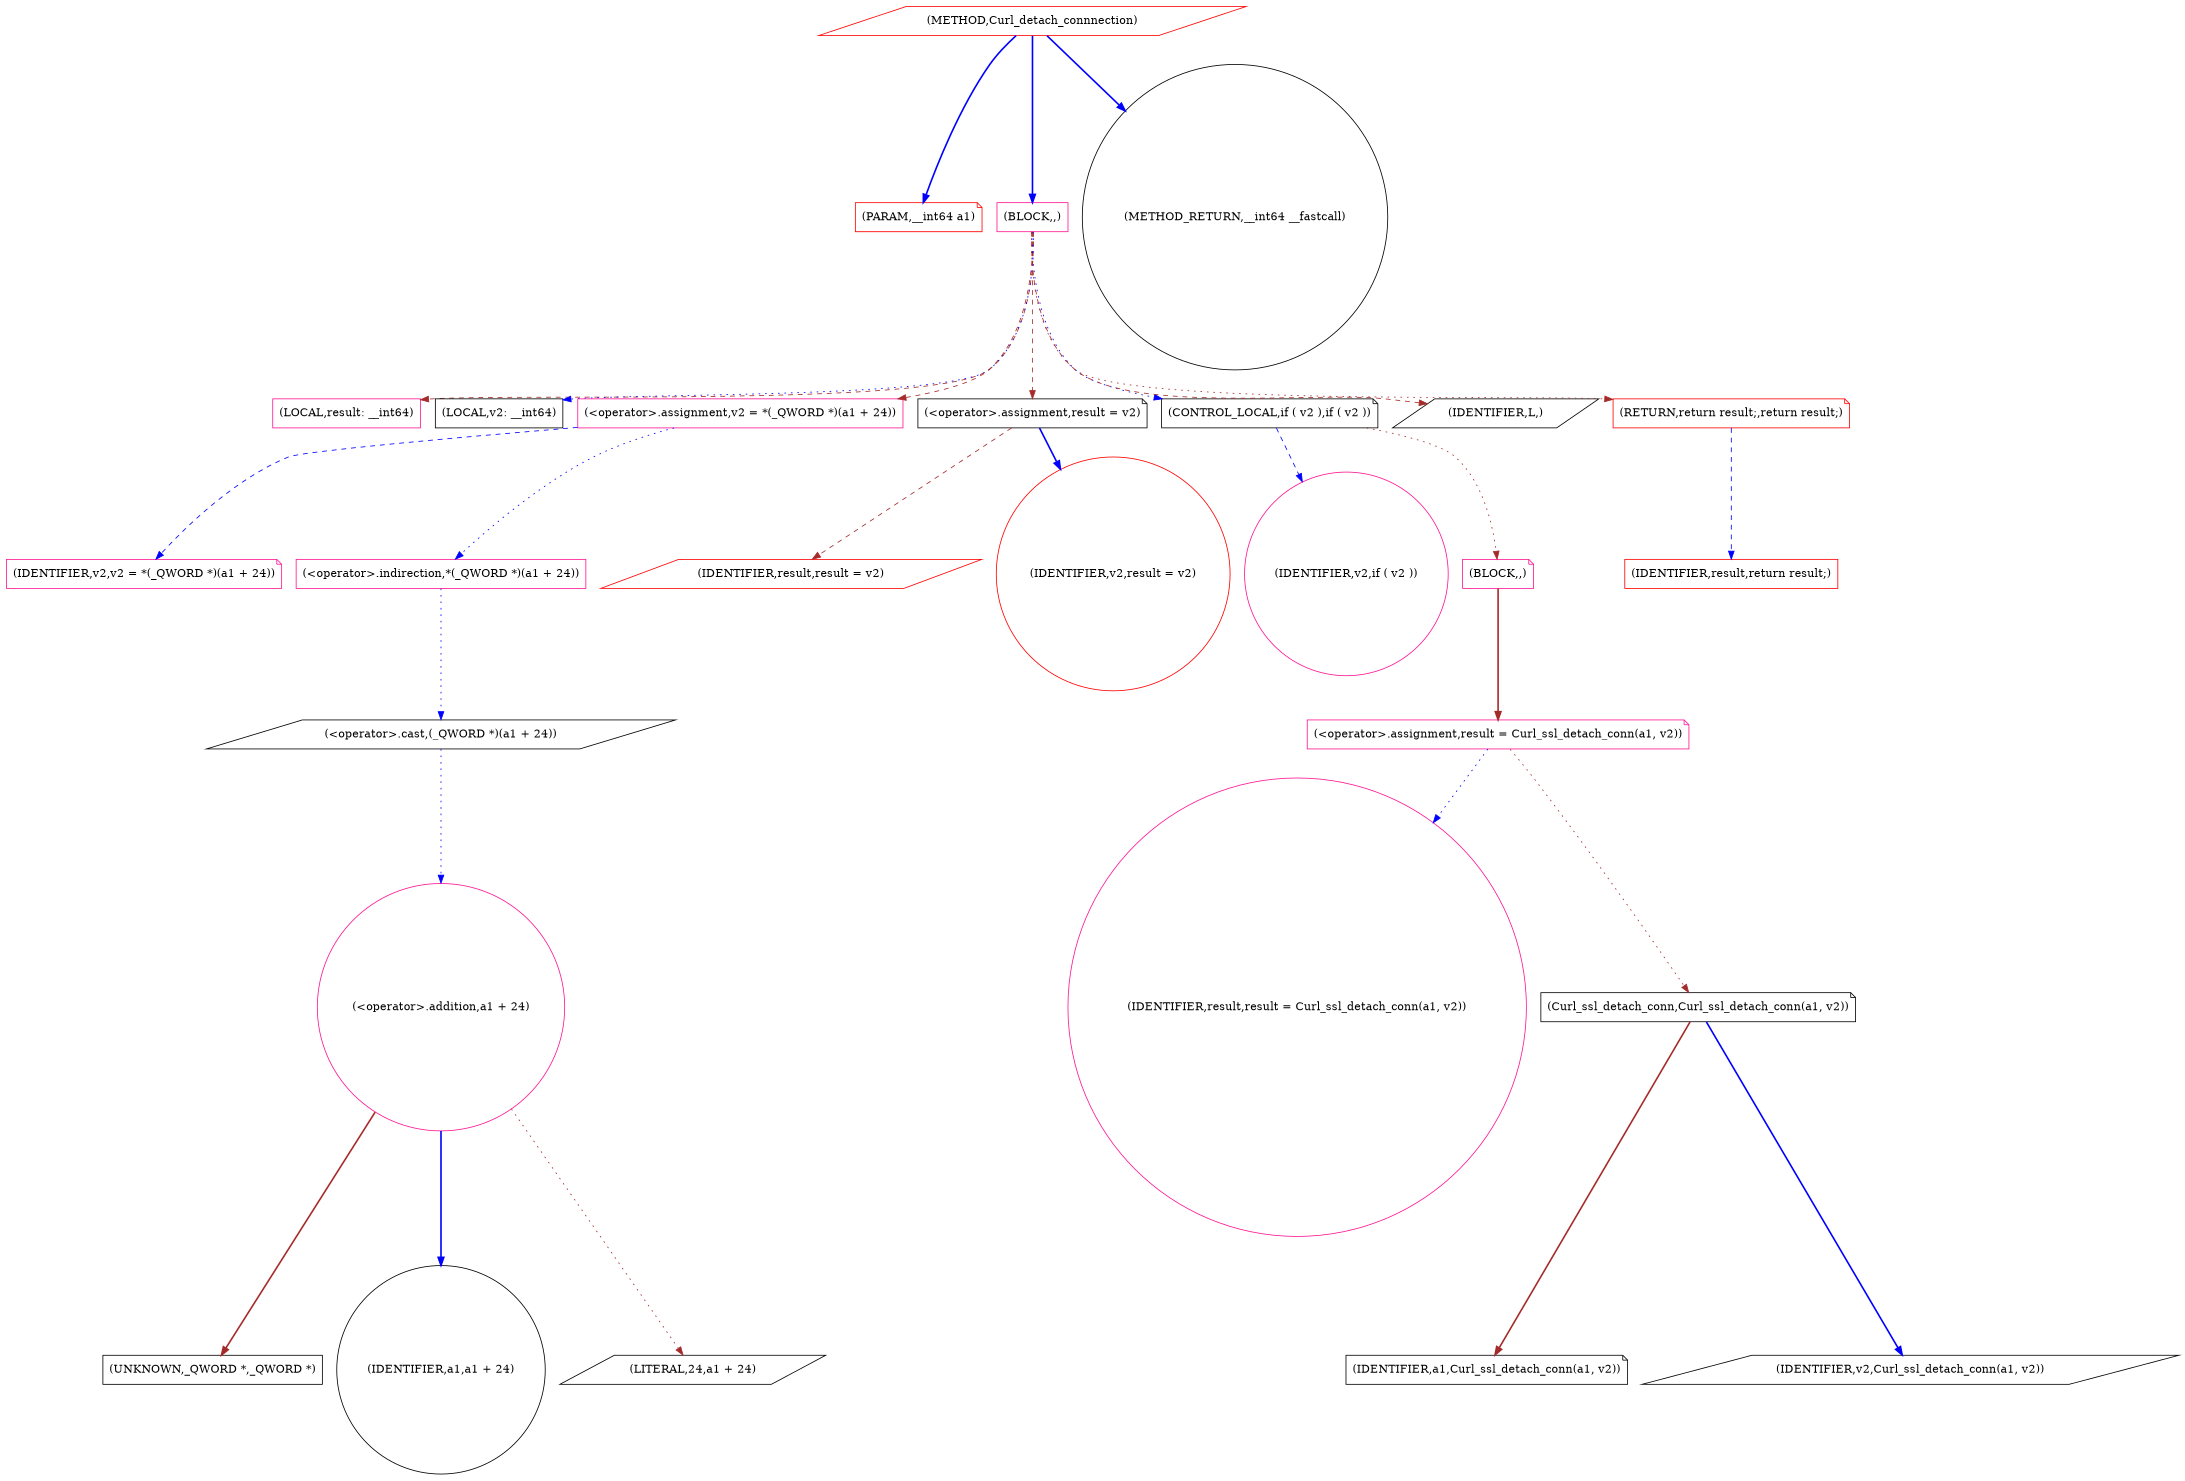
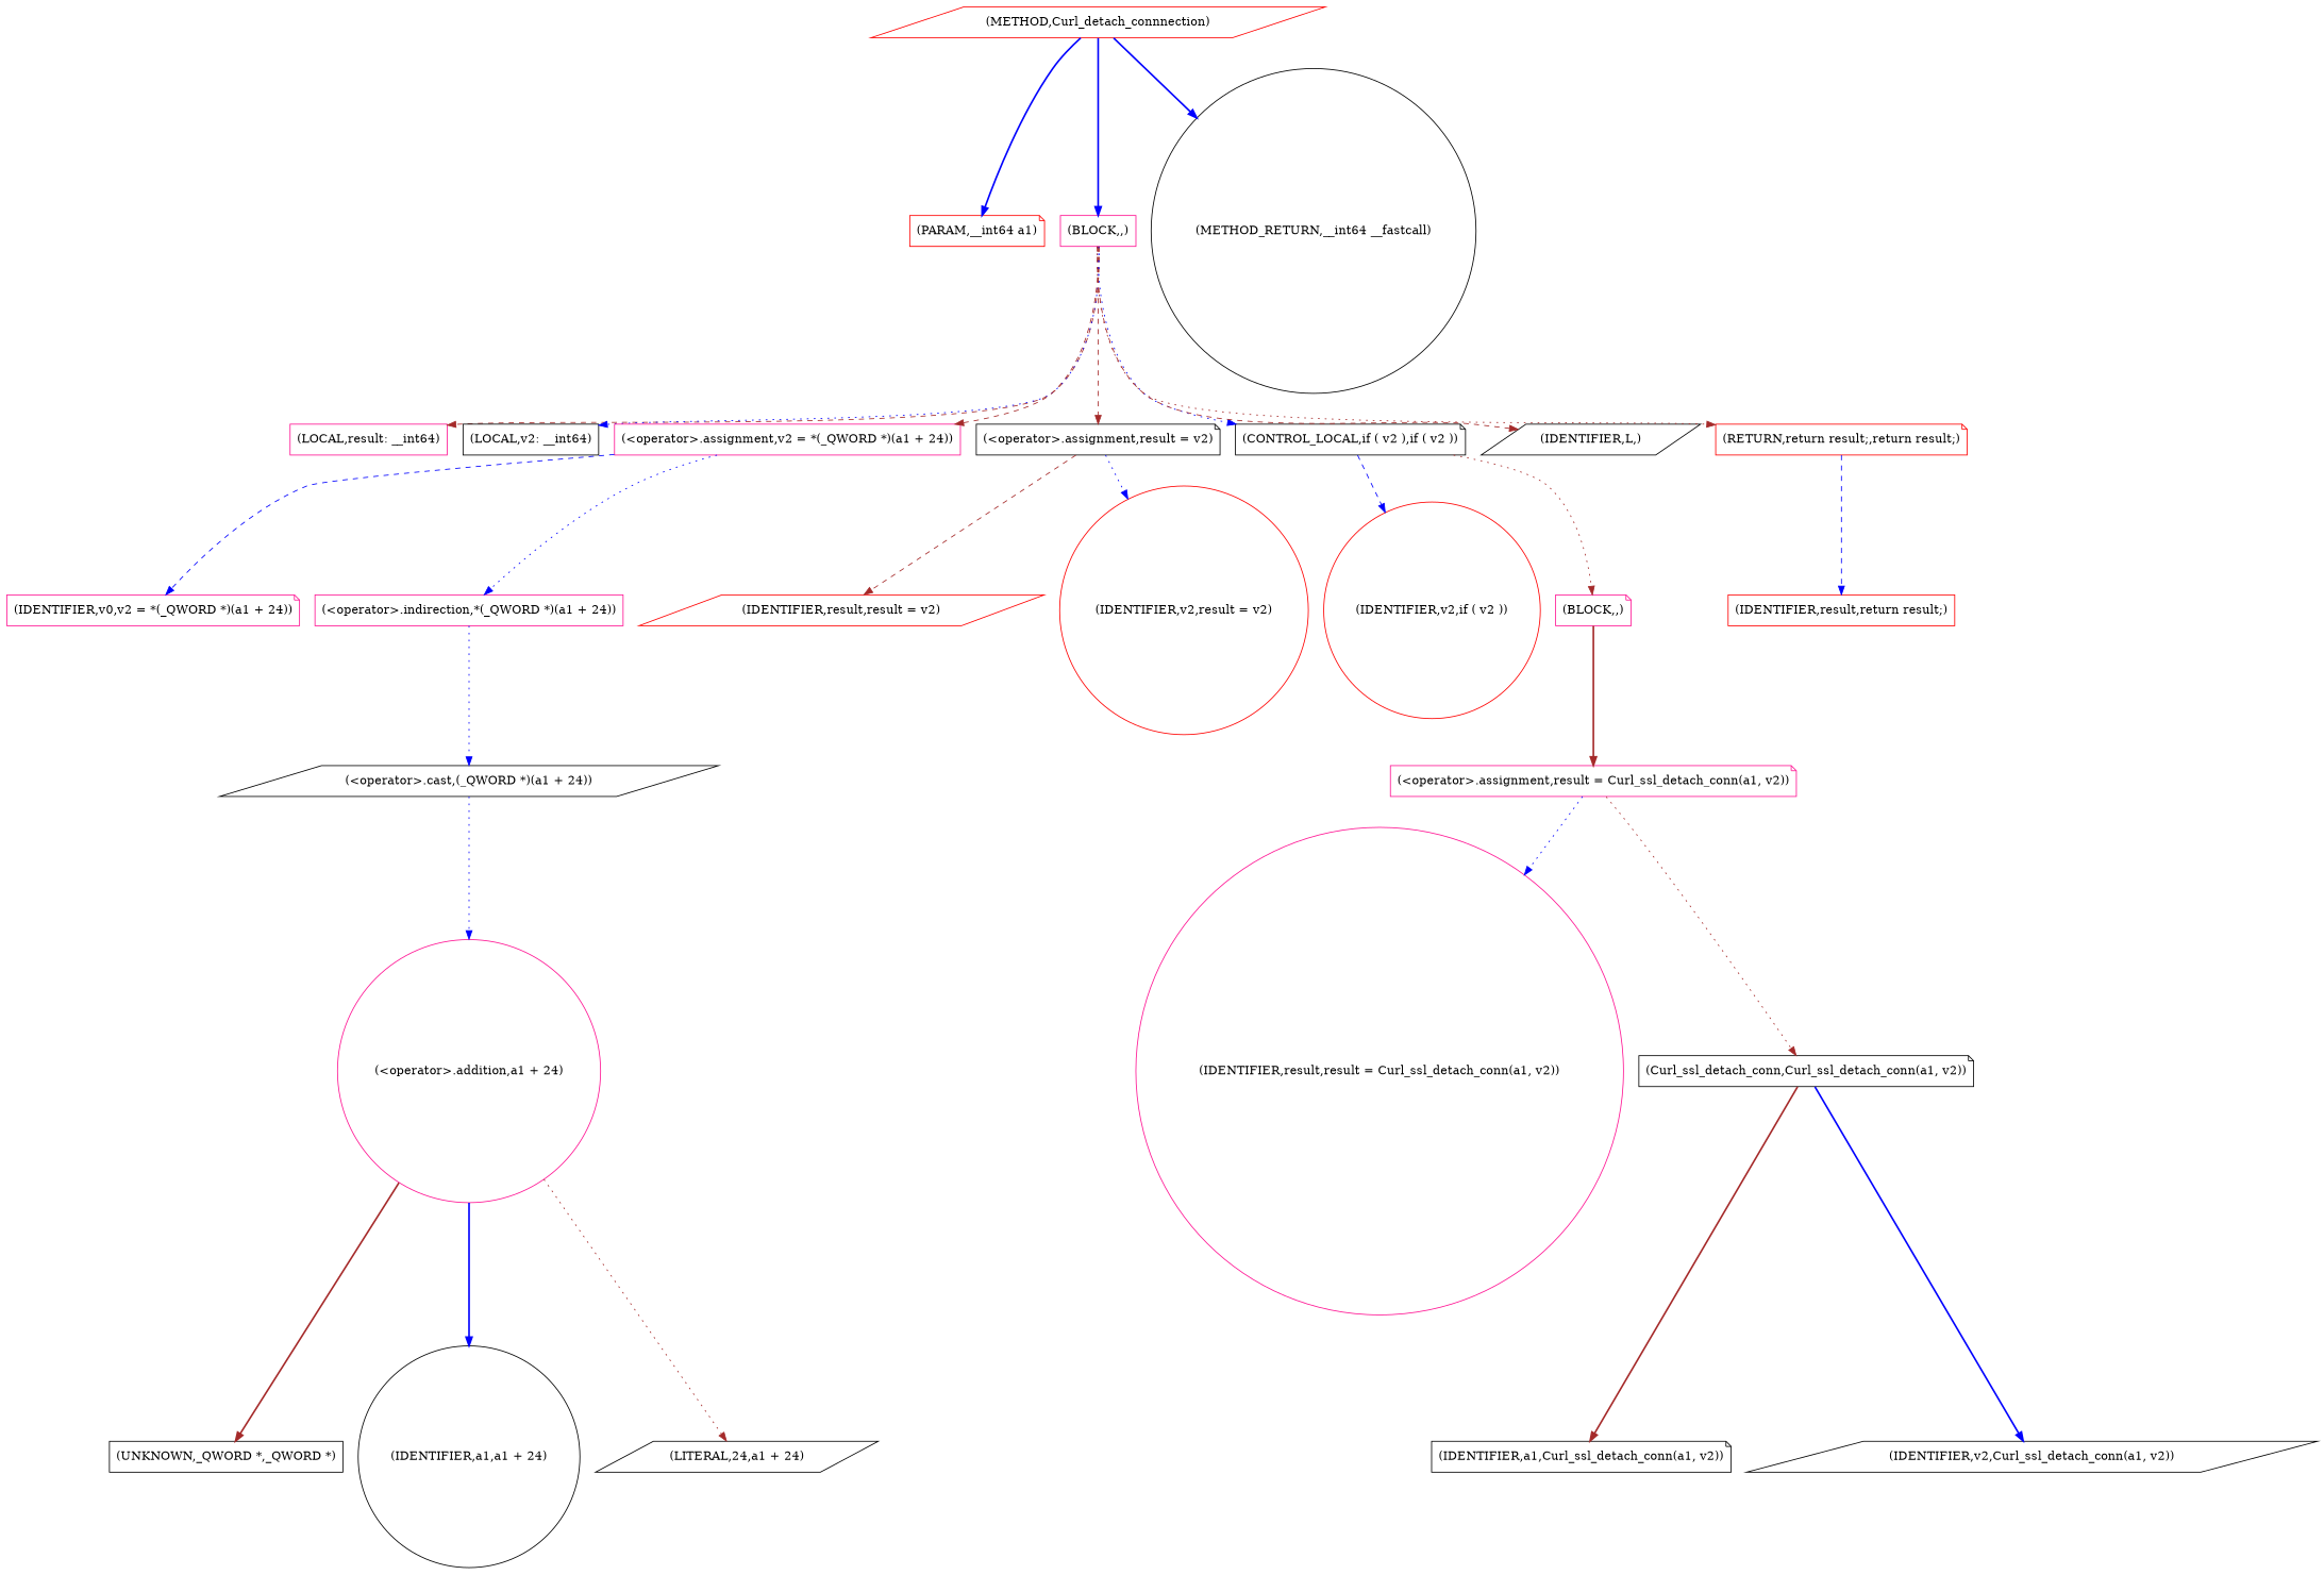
  digraph {
    node [color=black shape=note]
    edge [color=blue style=dotted]
    n1 [color=red label="(METHOD,Curl_detach_connnection)" shape=parallelogram]
    n2 [color=red label="(PARAM,__int64 a1)"]
    n3 [color=deeppink label="(BLOCK,,)" shape=box]
    n4 [label="(METHOD_RETURN,__int64 __fastcall)" shape=circle]
    n5 [color=deeppink label="(LOCAL,result: __int64)" shape=box]
    n6 [label="(LOCAL,v2: __int64)" shape=box]
    n7 [color=deeppink label="(<operator>.assignment,v2 = *(_QWORD *)(a1 + 24))" shape=box]
    n8 [label="(<operator>.assignment,result = v2)"]
    n9 [label="(CONTROL_LOCAL,if ( v2 ),if ( v2 ))"]
    n10 [label="(IDENTIFIER,L,)" shape=parallelogram]
    n11 [color=red label="(RETURN,return result;,return result;)"]
-   n12 [color=deeppink label="(IDENTIFIER,v2,v2 = *(_QWORD *)(a1 + 24))"]
+   n12 [color=deeppink label="(IDENTIFIER,v0,v2 = *(_QWORD *)(a1 + 24))"]
    n13 [color=deeppink label="(<operator>.indirection,*(_QWORD *)(a1 + 24))" shape=box]
    n14 [color=red label="(IDENTIFIER,result,result = v2)" shape=parallelogram]
    n15 [color=red label="(IDENTIFIER,v2,result = v2)" shape=circle]
-   n16 [color=deeppink label="(IDENTIFIER,v2,if ( v2 ))" shape=circle]
+   n16 [color=red label="(IDENTIFIER,v2,if ( v2 ))" shape=circle]
    n17 [color=deeppink label="(BLOCK,,)"]
    n18 [color=red label="(IDENTIFIER,result,return result;)" shape=box]
    n19 [label="(<operator>.cast,(_QWORD *)(a1 + 24))" shape=parallelogram]
    n20 [color=deeppink label="(<operator>.addition,a1 + 24)" shape=circle]
    n21 [label="(UNKNOWN,_QWORD *,_QWORD *)" shape=box]
    n22 [label="(IDENTIFIER,a1,a1 + 24)" shape=circle]
    n23 [label="(LITERAL,24,a1 + 24)" shape=parallelogram]
    n24 [color=deeppink label="(<operator>.assignment,result = Curl_ssl_detach_conn(a1, v2))"]
    n25 [color=deeppink label="(IDENTIFIER,result,result = Curl_ssl_detach_conn(a1, v2))" shape=circle]
    n26 [label="(Curl_ssl_detach_conn,Curl_ssl_detach_conn(a1, v2))"]
    n27 [label="(IDENTIFIER,a1,Curl_ssl_detach_conn(a1, v2))"]
    n28 [label="(IDENTIFIER,v2,Curl_ssl_detach_conn(a1, v2))" shape=parallelogram]
    n1 -> n2 [style=bold]
    n1 -> n3 [style=bold]
    n1 -> n4 [style=bold]
    n3 -> n5 [color=brown style=dashed]
    n3 -> n6
    n3 -> n7 [color=brown style=dashed]
    n3 -> n8 [color=brown style=dashed]
    n3 -> n9
    n3 -> n10 [color=brown style=dashed]
    n3 -> n11 [color=brown]
    n7 -> n12 [style=dashed]
    n7 -> n13
    n8 -> n14 [color=brown style=dashed]
-   n8 -> n15 [style=bold]
+   n8 -> n15
    n9 -> n16 [style=dashed]
    n9 -> n17 [color=brown]
    n11 -> n18 [style=dashed]
    n13 -> n19
    n17 -> n24 [color=brown style=bold]
    n19 -> n20
    n20 -> n21 [color=brown style=bold]
    n20 -> n22 [style=bold]
    n20 -> n23 [color=brown]
    n24 -> n25
    n24 -> n26 [color=brown]
    n26 -> n27 [color=brown style=bold]
    n26 -> n28 [style=bold]
  }
